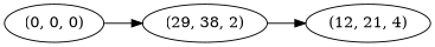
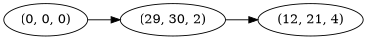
  digraph {
    rankdir=LR
    "(0, 0, 0)"
-   "(29, 38, 2)"
+   "(29, 38, 2)" [label="(29, 30, 2)"]
    "(12, 21, 4)"
    "(0, 0, 0)" -> "(29, 38, 2)"
    "(29, 38, 2)" -> "(12, 21, 4)"
  }
